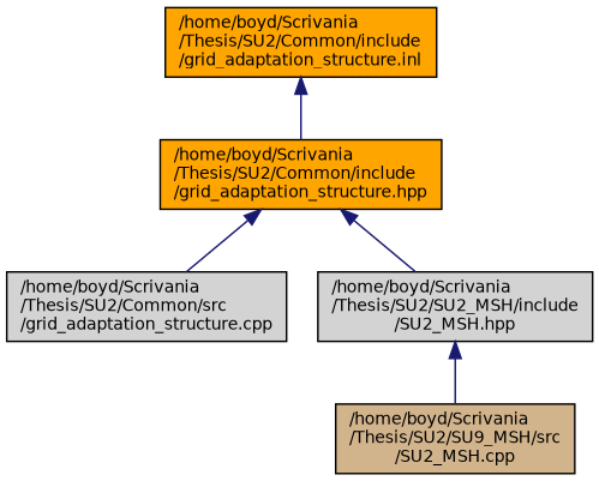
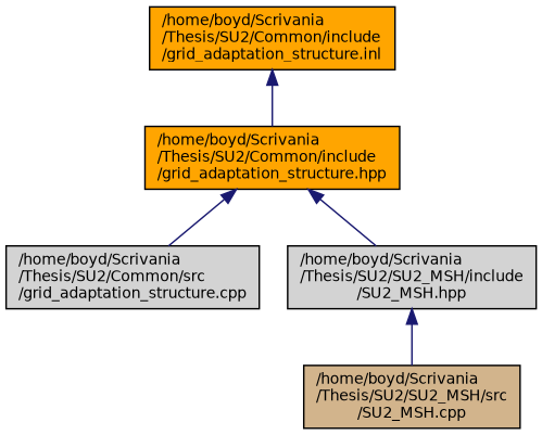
  digraph {
    node [color=black fillcolor=orange fontname=Helvetica fontsize=10 shape=record style=filled]
    edge [color=midnightblue dir=back fontname=Helvetica fontsize=10 labelfontname=Helvetica labelfontsize=10 style=solid]
    n1 [fontcolor=black height=0.2 label="/home/boyd/Scrivania\l/Thesis/SU2/Common/include\l/grid_adaptation_structure.inl" width=0.4]
    n2 [height=0.2 label="/home/boyd/Scrivania\l/Thesis/SU2/Common/include\l/grid_adaptation_structure.hpp" width=0.4]
    n3 [fillcolor=lightgrey height=0.2 label="/home/boyd/Scrivania\l/Thesis/SU2/Common/src\l/grid_adaptation_structure.cpp" width=0.4]
    n4 [fillcolor=lightgrey height=0.2 label="/home/boyd/Scrivania\l/Thesis/SU2/SU2_MSH/include\l/SU2_MSH.hpp" width=0.4]
-   n5 [fillcolor=tan height=0.2 label="/home/boyd/Scrivania\l/Thesis/SU2/SU9_MSH/src\l/SU2_MSH.cpp" width=0.4]
+   n5 [fillcolor=tan height=0.2 label="/home/boyd/Scrivania\l/Thesis/SU2/SU2_MSH/src\l/SU2_MSH.cpp" width=0.4]
    n1 -> n2
    n2 -> n3
    n2 -> n4
    n4 -> n5
  }
